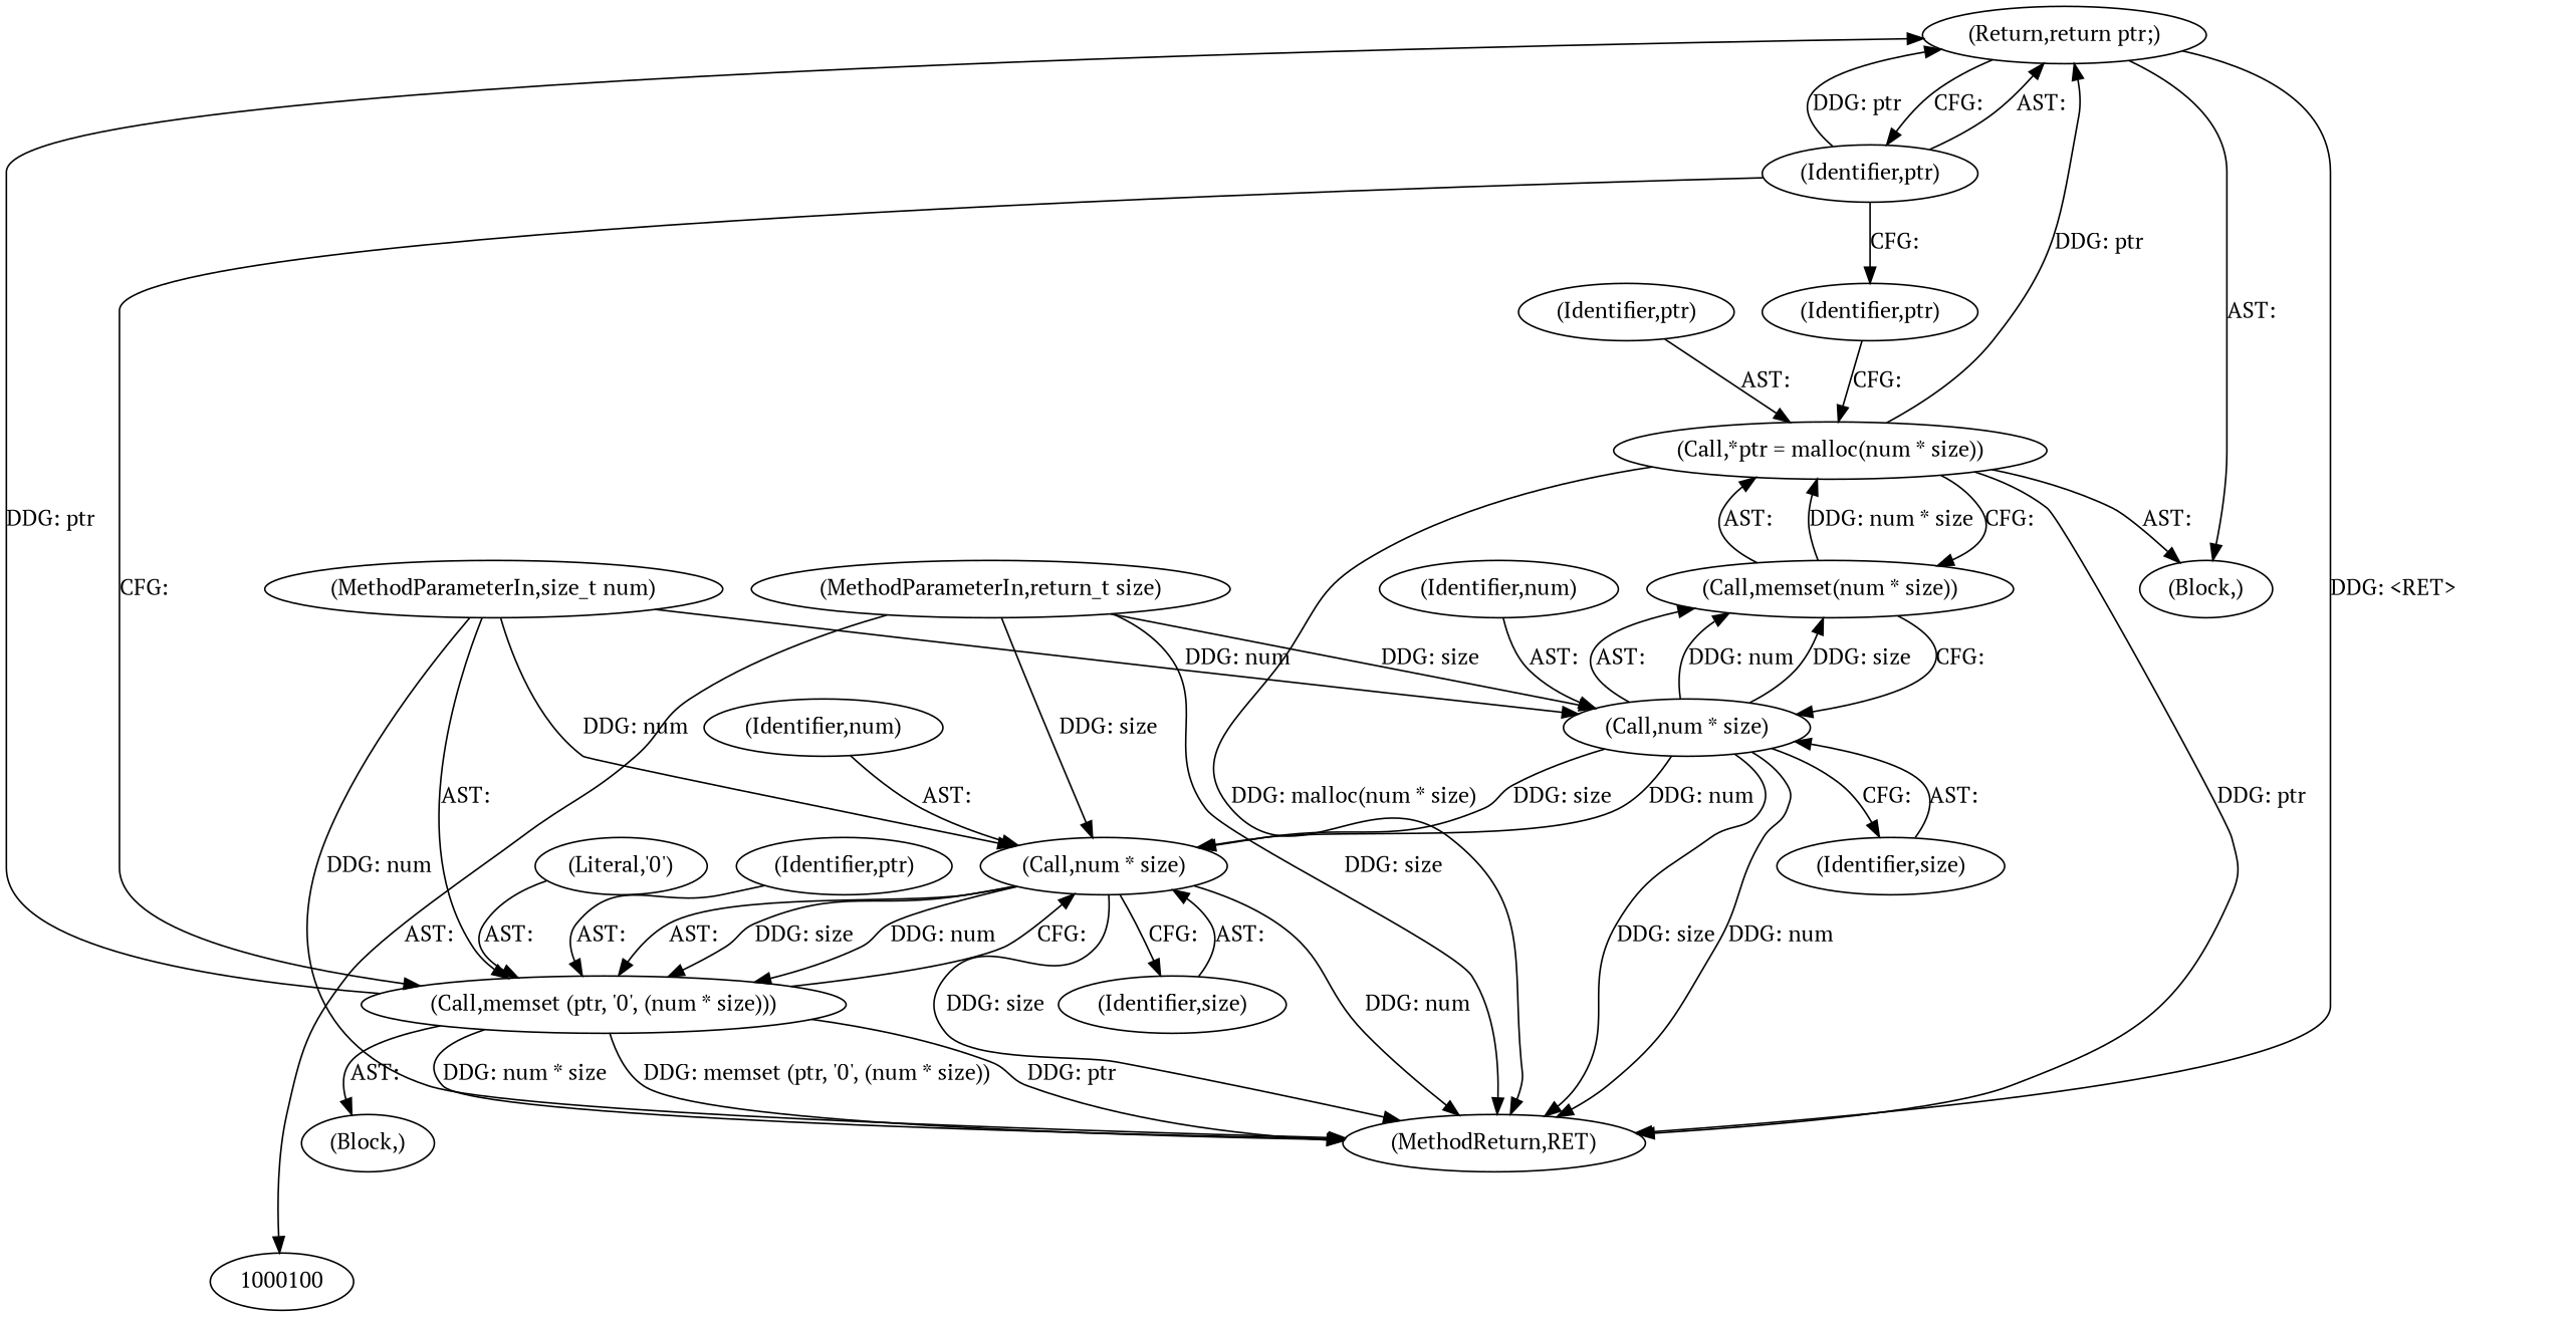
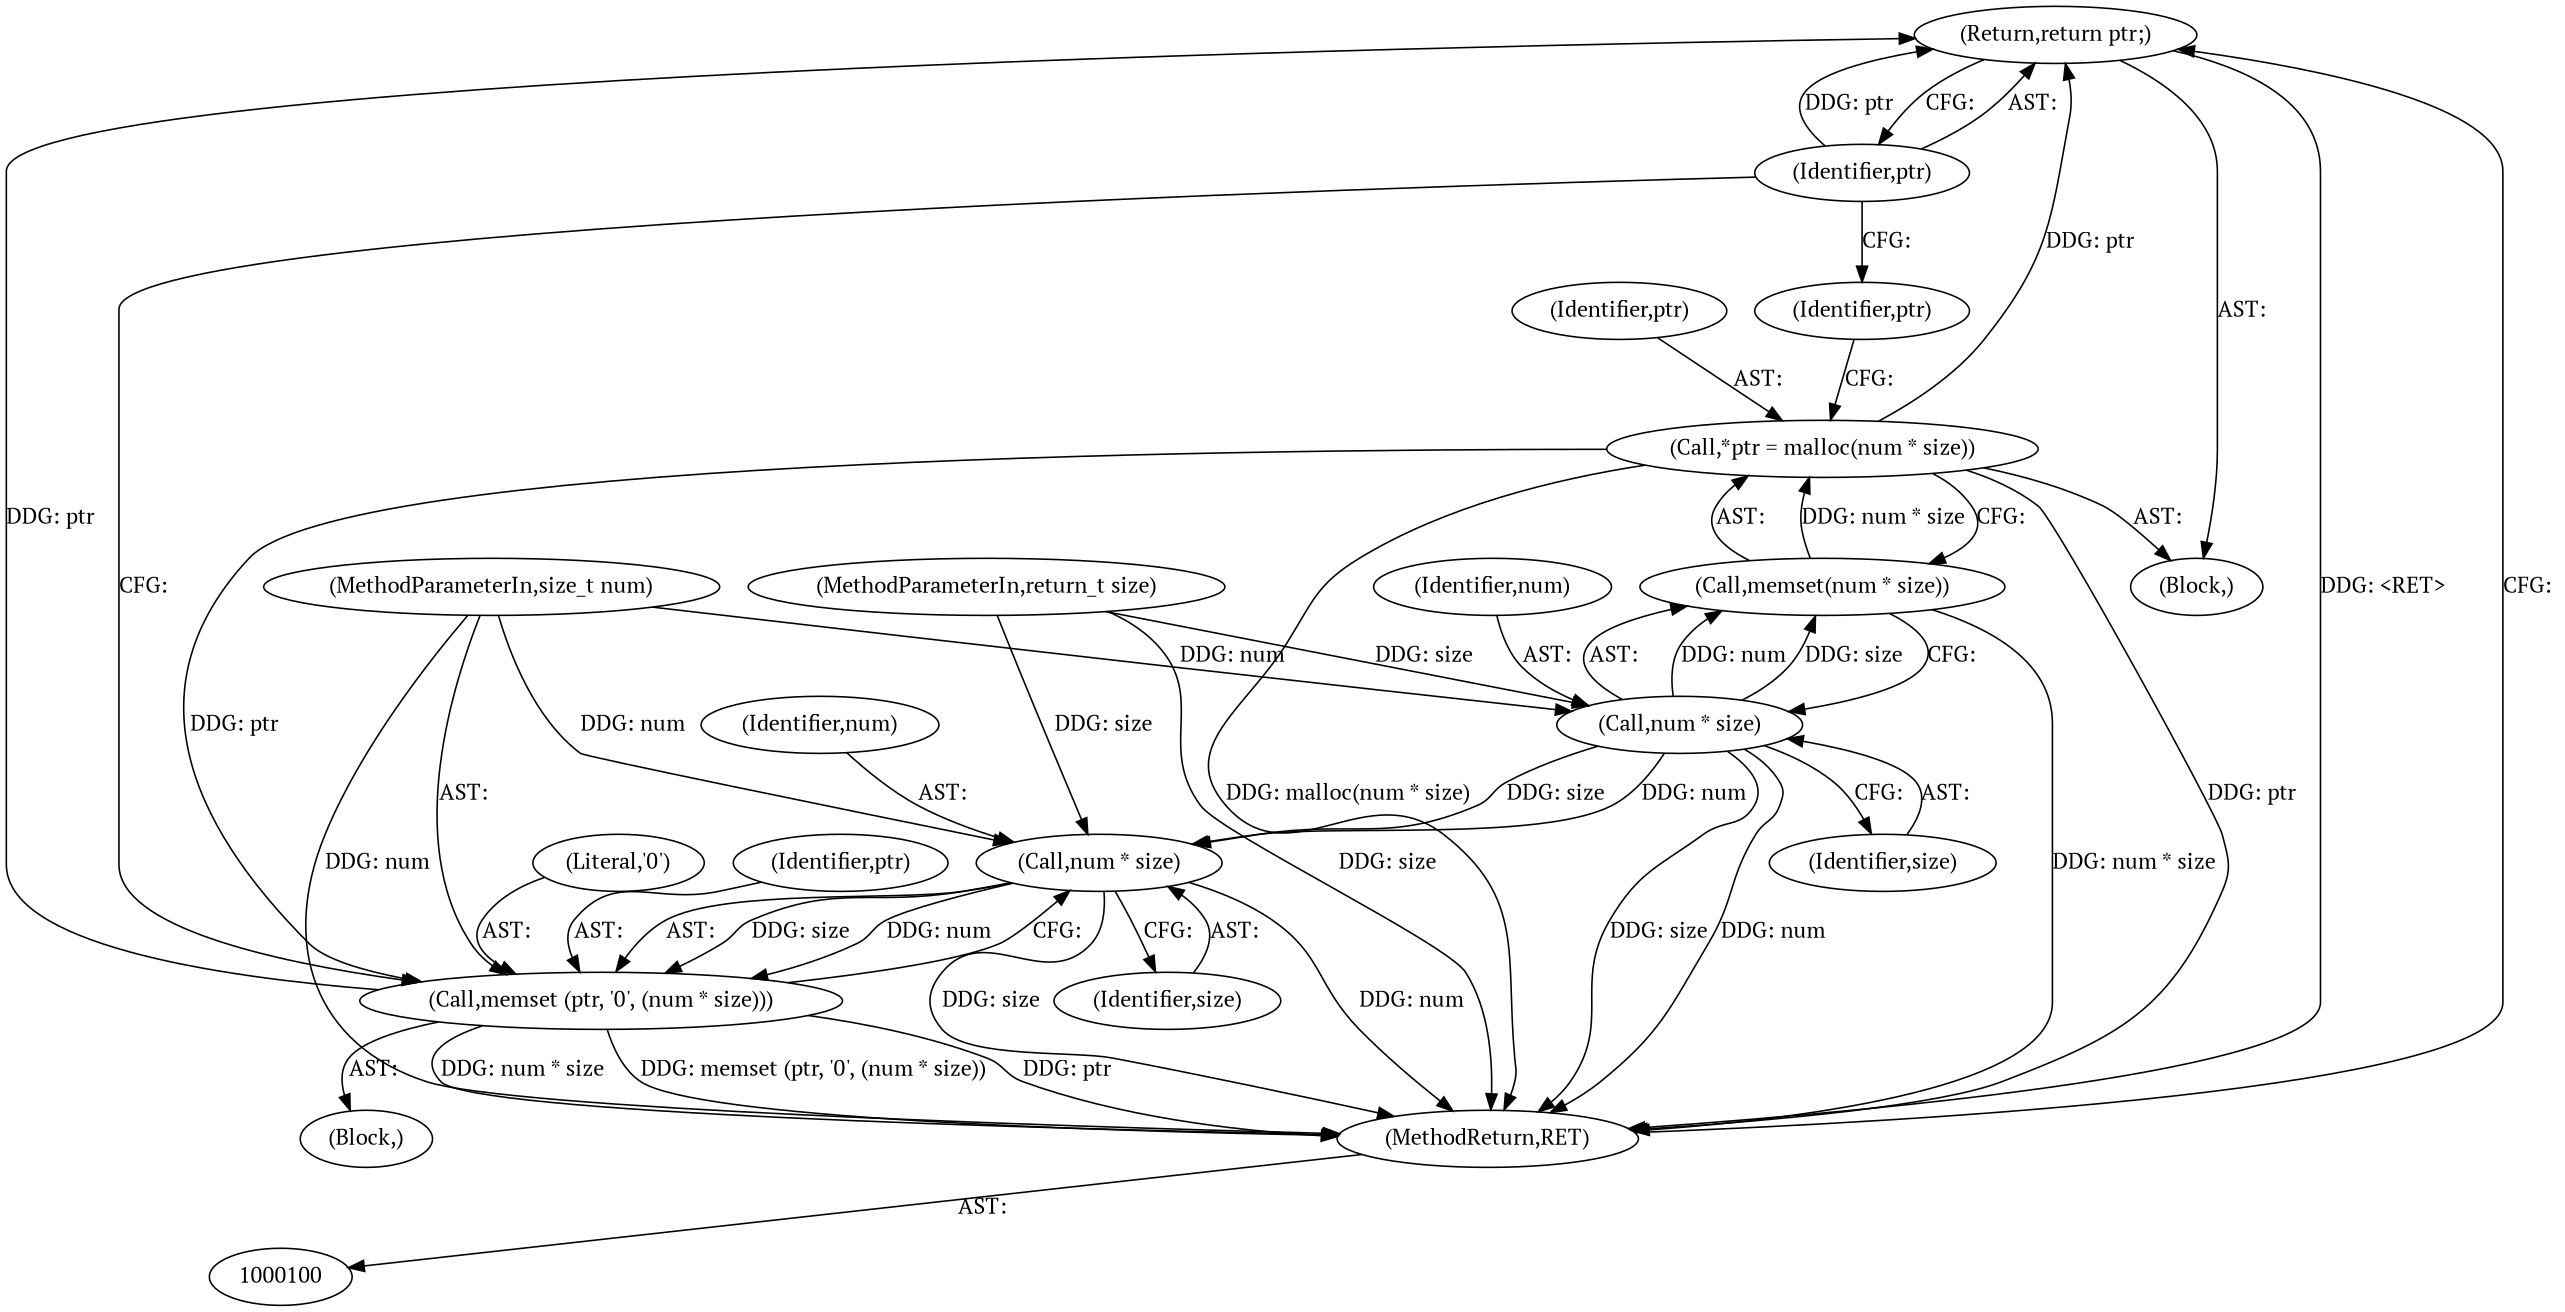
  digraph {
    fontname="PT Serif"
    node [fontname="PT Serif"]
    edge [fontname="PT Serif"]
    n1 [label="(Return,return ptr;)"]
    n2 [label="(Identifier,ptr)"]
    n3 [label="(Block,)"]
    n4 [label="(MethodReturn,RET)"]
    n5 [label="(Call,memset (ptr, '\0', (num * size)))"]
    n6 [label="(Identifier,ptr)"]
    n7 [label="(Call,num * size)"]
    n8 [label="(Block,)"]
    n9 [label="(Call,*ptr = malloc(num * size))"]
    n10 [label="(Identifier,size)"]
    n11 [label="(Call,memset(num * size))"]
    n12 [label="(Call,num * size)"]
    n13 [label="(Identifier,size)"]
    n14 [label="(MethodParameterIn,size_t num)"]
    n15 [label="(MethodParameterIn,return_t size)"]
    1000100
    n17 [label="(Literal,'\0')"]
    n18 [label="(Identifier,num)"]
    n19 [label="(Identifier,ptr)"]
    n20 [label="(Identifier,ptr)"]
    n21 [label="(Identifier,num)"]
    n1 -> n2 [label="CFG: "]
    n1 -> n3 [label="AST: "]
    n1 -> n4 [label="DDG: <RET>"]
    n2 -> n1 [label="AST: "]
    n2 -> n1 [label="DDG: ptr"]
    n2 -> n5 [label="CFG: "]
    n2 -> n6 [label="CFG: "]
+   n4 -> n1 [label="CFG: "]
    n5 -> n1 [label="DDG: ptr"]
    n5 -> n4 [label="DDG: num * size"]
    n5 -> n4 [label="DDG: memset (ptr, '\0', (num * size))"]
    n5 -> n4 [label="DDG: ptr"]
    n5 -> n7 [label="CFG: "]
    n5 -> n8 [label="AST: "]
    n6 -> n9 [label="CFG: "]
    n7 -> n4 [label="DDG: num"]
    n7 -> n4 [label="DDG: size"]
    n7 -> n5 [label="AST: "]
    n7 -> n5 [label="DDG: num"]
    n7 -> n5 [label="DDG: size"]
    n7 -> n10 [label="CFG: "]
    n9 -> n1 [label="DDG: ptr"]
    n9 -> n3 [label="AST: "]
    n9 -> n4 [label="DDG: malloc(num * size)"]
    n9 -> n4 [label="DDG: ptr"]
+   n9 -> n5 [label="DDG: ptr"]
    n9 -> n11 [label="CFG: "]
    n10 -> n7 [label="AST: "]
+   n11 -> n4 [label="DDG: num * size"]
    n11 -> n9 [label="AST: "]
    n11 -> n9 [label="DDG: num * size"]
    n11 -> n12 [label="CFG: "]
    n12 -> n4 [label="DDG: size"]
    n12 -> n4 [label="DDG: num"]
    n12 -> n7 [label="DDG: num"]
    n12 -> n7 [label="DDG: size"]
    n12 -> n11 [label="AST: "]
    n12 -> n11 [label="DDG: num"]
    n12 -> n11 [label="DDG: size"]
    n12 -> n13 [label="CFG: "]
    n13 -> n12 [label="AST: "]
    n14 -> n4 [label="DDG: num"]
    n14 -> n5 [label="AST: "]
    n14 -> n7 [label="DDG: num"]
    n14 -> n12 [label="DDG: num"]
    n15 -> n4 [label="DDG: size"]
    n15 -> n7 [label="DDG: size"]
    n15 -> n12 [label="DDG: size"]
-   n15 -> 1000100 [label="AST: "]
+   n4 -> 1000100 [label="AST: "]
    n17 -> n5 [label="AST: "]
    n18 -> n7 [label="AST: "]
    n19 -> n5 [label="AST: "]
    n20 -> n9 [label="AST: "]
    n21 -> n12 [label="AST: "]
  }
